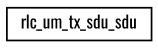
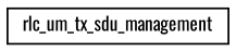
  digraph {
    rankdir=LR
    fontname=Oswald
-   n1 [color=black fillcolor=white fontname=Oswald fontsize=10 height=0.2 label=rlc_um_tx_sdu_sdu shape=record style=filled width=0.4]
+   n1 [color=black fillcolor=white fontname=Oswald fontsize=10 height=0.2 label=rlc_um_tx_sdu_management shape=record style=filled width=0.4]
  }
